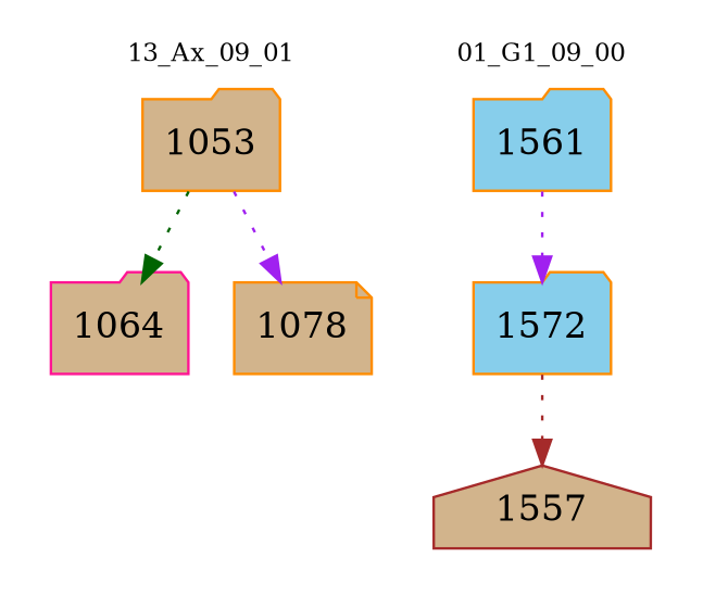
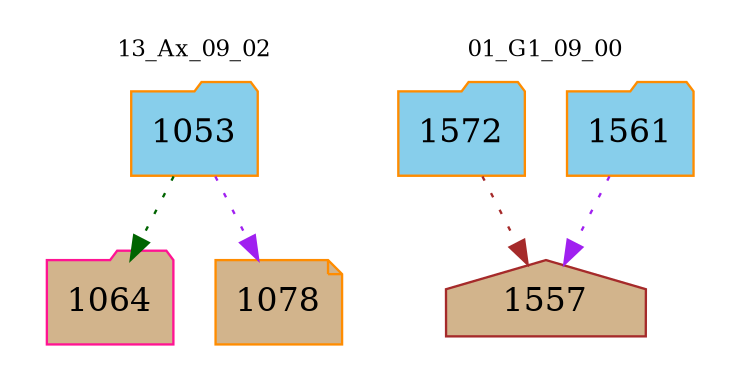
  digraph {
    node [color=darkorange fillcolor=tan shape=folder style=filled]
    edge [color=purple style=dotted]
    n1 [color=deeppink label=1064]
-   n2 [label=1053]
+   n2 [fillcolor=skyblue label=1053]
    n3 [label=1078 shape=note]
    n4 [fillcolor=skyblue label=1561]
    n5 [color=brown label=1557 shape=house]
    n6 [fillcolor=skyblue label=1572]
    subgraph cluster_1 {
      color=white
      fontsize=10
-     label="13_Ax_09_01"
+     label="13_Ax_09_02"
      n1
      n2
      n3
    }
    subgraph cluster_2 {
      color=white
      fontsize=10
      label="01_G1_09_00"
      n4
      n5
      n6
    }
    n2 -> n1 [color=darkgreen]
    n2 -> n3
-   n4 -> n6
+   n4 -> n5
    n6 -> n5 [color=brown]
  }
